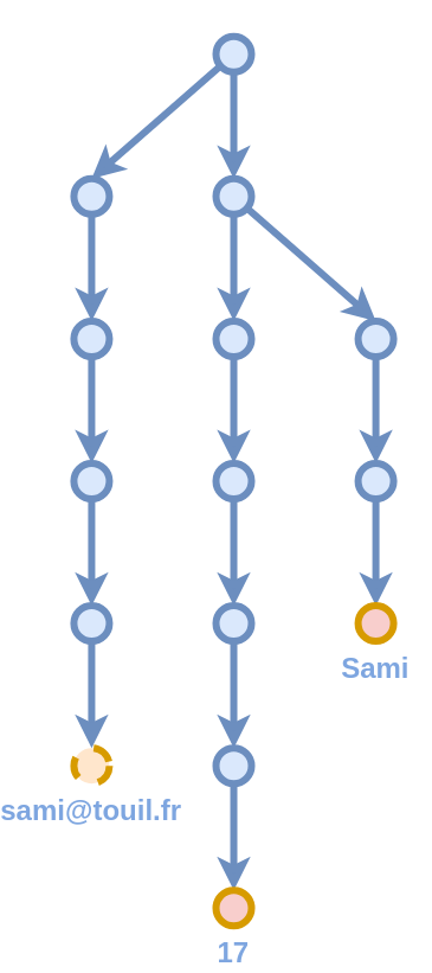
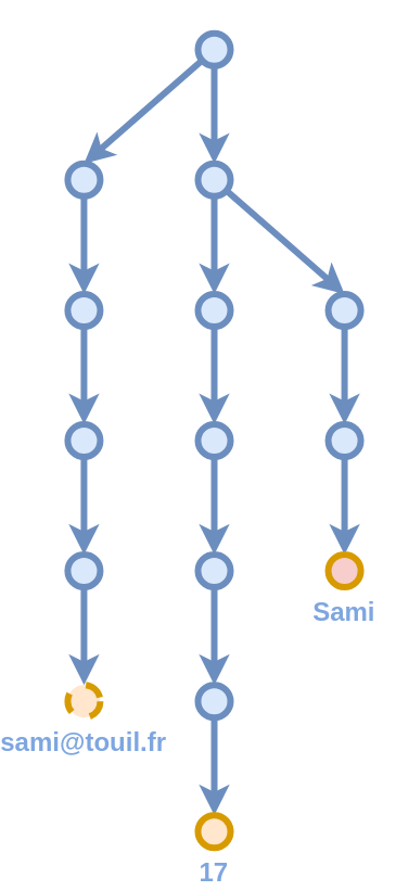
  <mxCell id="0" />
  <mxCell id="1" parent="0" />
  <mxCell id="2" value="U" style="edgeStyle=orthogonalEdgeStyle;rounded=0;orthogonalLoop=1;jettySize=auto;html=1;fillColor=#dae8fc;strokeColor=#6c8ebf;spacing=2;fontStyle=1;fontColor=#FFFFFF;fontSize=16;strokeWidth=4;labelBackgroundColor=none;align=center;spacingLeft=32;" edge="1" parent="1" source="4" target="9"><mxGeometry relative="1" as="geometry" /></mxCell>
  <mxCell id="3" value="A" style="rounded=0;orthogonalLoop=1;jettySize=auto;html=1;strokeColor=#6c8ebf;fillColor=#dae8fc;fontSize=16;fontColor=#FFFFFF;entryX=0.5;entryY=0;entryDx=0;entryDy=0;strokeWidth=4;fontStyle=1;labelBackgroundColor=none;align=center;spacingLeft=32;" edge="1" parent="1" source="4" target="27"><mxGeometry relative="1" as="geometry" /></mxCell>
  <mxCell id="4" value="" style="ellipse;whiteSpace=wrap;html=1;aspect=fixed;fillColor=#dae8fc;strokeColor=#6c8ebf;spacing=2;fontStyle=1;fontSize=16;strokeWidth=4;fontColor=#FFFFFF;labelBackgroundColor=none;align=left;verticalAlign=bottom;" vertex="1" parent="1"><mxGeometry x="100" y="100" width="20" height="20" as="geometry" /></mxCell>
  <mxCell id="5" value="N" style="edgeStyle=orthogonalEdgeStyle;rounded=0;orthogonalLoop=1;jettySize=auto;html=1;fillColor=#dae8fc;strokeColor=#6c8ebf;spacing=2;fontStyle=1;fontColor=#FFFFFF;fontSize=16;strokeWidth=4;labelBackgroundColor=none;align=center;spacingLeft=32;" edge="1" parent="1" source="7" target="4"><mxGeometry relative="1" as="geometry" /></mxCell>
  <mxCell id="6" value="E" style="rounded=0;orthogonalLoop=1;jettySize=auto;html=1;fontSize=16;fontColor=#FFFFFF;entryX=0.5;entryY=0;entryDx=0;entryDy=0;fillColor=#dae8fc;strokeColor=#6c8ebf;fontStyle=1;strokeWidth=4;labelBackgroundColor=none;align=center;spacingLeft=32;" edge="1" parent="1" source="7" target="18"><mxGeometry relative="1" as="geometry" /></mxCell>
  <mxCell id="7" value="" style="ellipse;whiteSpace=wrap;html=1;aspect=fixed;fillColor=#dae8fc;strokeColor=#6c8ebf;spacing=2;fontStyle=1;fontSize=16;strokeWidth=4;fontColor=#FFFFFF;labelBackgroundColor=none;align=left;verticalAlign=bottom;" vertex="1" parent="1"><mxGeometry x="100" y="20" width="20" height="20" as="geometry" /></mxCell>
  <mxCell id="8" value="M" style="edgeStyle=orthogonalEdgeStyle;rounded=0;orthogonalLoop=1;jettySize=auto;html=1;fillColor=#dae8fc;strokeColor=#6c8ebf;spacing=2;fontStyle=1;fontColor=#FFFFFF;fontSize=16;strokeWidth=4;labelBackgroundColor=none;align=center;spacingLeft=32;" edge="1" parent="1" source="9" target="11"><mxGeometry relative="1" as="geometry" /></mxCell>
  <mxCell id="9" value="" style="ellipse;whiteSpace=wrap;html=1;aspect=fixed;fillColor=#dae8fc;strokeColor=#6c8ebf;spacing=2;fontStyle=1;fontSize=16;strokeWidth=4;fontColor=#FFFFFF;labelBackgroundColor=none;align=left;verticalAlign=bottom;" vertex="1" parent="1"><mxGeometry x="100" y="180" width="20" height="20" as="geometry" /></mxCell>
  <mxCell id="10" value="B" style="edgeStyle=orthogonalEdgeStyle;rounded=0;orthogonalLoop=1;jettySize=auto;html=1;fillColor=#dae8fc;strokeColor=#6c8ebf;spacing=2;fontStyle=1;fontColor=#FFFFFF;fontSize=16;strokeWidth=4;labelBackgroundColor=none;align=center;spacingLeft=32;" edge="1" parent="1" source="11" target="13"><mxGeometry relative="1" as="geometry" /></mxCell>
  <mxCell id="11" value="" style="ellipse;whiteSpace=wrap;html=1;aspect=fixed;fillColor=#dae8fc;strokeColor=#6c8ebf;spacing=2;fontStyle=1;fontSize=16;strokeWidth=4;fontColor=#FFFFFF;labelBackgroundColor=none;align=left;verticalAlign=bottom;" vertex="1" parent="1"><mxGeometry x="100" y="260" width="20" height="20" as="geometry" /></mxCell>
  <mxCell id="12" value="E" style="edgeStyle=orthogonalEdgeStyle;rounded=0;orthogonalLoop=1;jettySize=auto;html=1;fillColor=#dae8fc;strokeColor=#6c8ebf;spacing=2;fontStyle=1;fontColor=#FFFFFF;fontSize=16;strokeWidth=4;labelBackgroundColor=none;align=center;spacingLeft=32;" edge="1" parent="1" source="13" target="15"><mxGeometry relative="1" as="geometry" /></mxCell>
  <mxCell id="13" value="" style="ellipse;whiteSpace=wrap;html=1;aspect=fixed;fillColor=#dae8fc;strokeColor=#6c8ebf;spacing=2;fontStyle=1;fontSize=16;strokeWidth=4;fontColor=#FFFFFF;labelBackgroundColor=none;align=left;verticalAlign=bottom;" vertex="1" parent="1"><mxGeometry x="100" y="340" width="20" height="20" as="geometry" /></mxCell>
  <mxCell id="14" value="R" style="edgeStyle=orthogonalEdgeStyle;rounded=0;orthogonalLoop=1;jettySize=auto;html=1;fillColor=#dae8fc;strokeColor=#6c8ebf;spacing=2;fontStyle=1;fontColor=#FFFFFF;fontSize=16;strokeWidth=4;labelBackgroundColor=none;align=center;spacingLeft=32;" edge="1" parent="1" source="15" target="16"><mxGeometry relative="1" as="geometry" /></mxCell>
  <mxCell id="15" value="" style="ellipse;whiteSpace=wrap;html=1;aspect=fixed;fillColor=#dae8fc;strokeColor=#6c8ebf;spacing=2;fontStyle=1;fontSize=16;strokeWidth=4;fontColor=#FFFFFF;labelBackgroundColor=none;align=left;verticalAlign=bottom;" vertex="1" parent="1"><mxGeometry x="100" y="420" width="20" height="20" as="geometry" /></mxCell>
- <mxCell id="16" value="&lt;div&gt;&lt;br&gt;&lt;/div&gt;&lt;div&gt;17&lt;/div&gt;" style="ellipse;whiteSpace=wrap;html=1;aspect=fixed;fillColor=#f8cecc;strokeColor=#d79b00;spacing=2;fontStyle=1;fontSize=16;strokeWidth=4;labelBackgroundColor=none;verticalAlign=top;fontColor=#7EA6E0;" vertex="1" parent="1"><mxGeometry x="100" y="500" width="20" height="20" as="geometry" /></mxCell>
+ <mxCell id="16" value="&lt;div&gt;&lt;br&gt;&lt;/div&gt;&lt;div&gt;17&lt;/div&gt;" style="ellipse;whiteSpace=wrap;html=1;aspect=fixed;fillColor=#ffe6cc;strokeColor=#d79b00;spacing=2;fontStyle=1;fontSize=16;strokeWidth=4;labelBackgroundColor=none;verticalAlign=top;fontColor=#7EA6E0;" vertex="1" parent="1"><mxGeometry x="100" y="500" width="20" height="20" as="geometry" /></mxCell>
  <mxCell id="17" value="M" style="edgeStyle=none;rounded=0;orthogonalLoop=1;jettySize=auto;html=1;fontSize=16;fontColor=#FFFFFF;fillColor=#dae8fc;strokeColor=#6c8ebf;fontStyle=1;strokeWidth=4;labelBackgroundColor=none;align=center;spacingLeft=32;" edge="1" parent="1" source="18" target="20"><mxGeometry relative="1" as="geometry" /></mxCell>
  <mxCell id="18" value="" style="ellipse;whiteSpace=wrap;html=1;aspect=fixed;fillColor=#dae8fc;strokeColor=#6c8ebf;spacing=2;fontStyle=1;fontSize=16;strokeWidth=4;fontColor=#FFFFFF;labelBackgroundColor=none;align=left;verticalAlign=bottom;" vertex="1" parent="1"><mxGeometry x="20" y="100" width="20" height="20" as="geometry" /></mxCell>
  <mxCell id="19" value="A" style="edgeStyle=none;rounded=0;orthogonalLoop=1;jettySize=auto;html=1;fontSize=16;fontColor=#FFFFFF;fillColor=#dae8fc;strokeColor=#6c8ebf;fontStyle=1;strokeWidth=4;labelBackgroundColor=none;align=center;spacingLeft=32;" edge="1" parent="1" source="20" target="22"><mxGeometry relative="1" as="geometry" /></mxCell>
  <mxCell id="20" value="" style="ellipse;whiteSpace=wrap;html=1;aspect=fixed;fillColor=#dae8fc;strokeColor=#6c8ebf;spacing=2;fontStyle=1;fontSize=16;strokeWidth=4;fontColor=#FFFFFF;labelBackgroundColor=none;align=left;verticalAlign=bottom;" vertex="1" parent="1"><mxGeometry x="20" y="180" width="20" height="20" as="geometry" /></mxCell>
  <mxCell id="21" value="I" style="edgeStyle=none;rounded=0;orthogonalLoop=1;jettySize=auto;html=1;fontSize=16;fontColor=#FFFFFF;fillColor=#dae8fc;strokeColor=#6c8ebf;fontStyle=1;strokeWidth=4;labelBackgroundColor=none;align=center;spacingLeft=32;" edge="1" parent="1" source="22" target="24"><mxGeometry relative="1" as="geometry" /></mxCell>
  <mxCell id="22" value="" style="ellipse;whiteSpace=wrap;html=1;aspect=fixed;fillColor=#dae8fc;strokeColor=#6c8ebf;spacing=2;fontStyle=1;fontSize=16;strokeWidth=4;fontColor=#FFFFFF;labelBackgroundColor=none;align=left;verticalAlign=bottom;" vertex="1" parent="1"><mxGeometry x="20" y="260" width="20" height="20" as="geometry" /></mxCell>
  <mxCell id="23" value="L" style="edgeStyle=none;rounded=0;orthogonalLoop=1;jettySize=auto;html=1;fontSize=16;fontColor=#FFFFFF;fillColor=#dae8fc;strokeColor=#6c8ebf;fontStyle=1;strokeWidth=4;labelBackgroundColor=none;align=center;spacingLeft=32;" edge="1" parent="1" source="24" target="25"><mxGeometry relative="1" as="geometry" /></mxCell>
  <mxCell id="24" value="" style="ellipse;whiteSpace=wrap;html=1;aspect=fixed;fillColor=#dae8fc;strokeColor=#6c8ebf;spacing=2;fontStyle=1;fontSize=16;strokeWidth=4;fontColor=#FFFFFF;labelBackgroundColor=none;align=left;verticalAlign=bottom;" vertex="1" parent="1"><mxGeometry x="20" y="340" width="20" height="20" as="geometry" /></mxCell>
  <mxCell id="25" value="&lt;div&gt;&lt;br&gt;&lt;/div&gt;&lt;div&gt;sami@touil.fr&lt;br&gt;&lt;/div&gt;" style="ellipse;whiteSpace=wrap;html=1;aspect=fixed;fillColor=#ffe6cc;strokeColor=#d79b00;spacing=2;fontStyle=1;fontSize=16;strokeWidth=4;labelBackgroundColor=none;verticalAlign=top;fontColor=#7EA6E0;dashed=1;" vertex="1" parent="1"><mxGeometry x="20" y="420" width="20" height="20" as="geometry" /></mxCell>
  <mxCell id="26" value="M" style="edgeStyle=none;rounded=0;orthogonalLoop=1;jettySize=auto;html=1;strokeColor=#6c8ebf;strokeWidth=4;fillColor=#dae8fc;fontSize=16;fontColor=#FFFFFF;fontStyle=1;labelBackgroundColor=none;align=center;spacingLeft=32;" edge="1" parent="1" source="27" target="29"><mxGeometry relative="1" as="geometry" /></mxCell>
  <mxCell id="27" value="" style="ellipse;whiteSpace=wrap;html=1;aspect=fixed;fillColor=#dae8fc;strokeColor=#6c8ebf;spacing=2;fontStyle=1;fontSize=16;strokeWidth=4;fontColor=#FFFFFF;labelBackgroundColor=none;align=left;verticalAlign=bottom;" vertex="1" parent="1"><mxGeometry x="180" y="180" width="20" height="20" as="geometry" /></mxCell>
  <mxCell id="28" value="E" style="edgeStyle=none;rounded=0;orthogonalLoop=1;jettySize=auto;html=1;strokeColor=#6c8ebf;strokeWidth=4;fillColor=#dae8fc;fontSize=16;fontColor=#FFFFFF;fontStyle=1;labelBackgroundColor=none;align=center;spacingLeft=32;" edge="1" parent="1" source="29" target="30"><mxGeometry relative="1" as="geometry" /></mxCell>
  <mxCell id="29" value="" style="ellipse;whiteSpace=wrap;html=1;aspect=fixed;fillColor=#dae8fc;strokeColor=#6c8ebf;spacing=2;fontStyle=1;fontSize=16;strokeWidth=4;fontColor=#FFFFFF;labelBackgroundColor=none;align=left;verticalAlign=bottom;" vertex="1" parent="1"><mxGeometry x="180" y="260" width="20" height="20" as="geometry" /></mxCell>
  <mxCell id="30" value="&lt;div&gt;&lt;br&gt;&lt;/div&gt;&lt;div&gt;Sami&lt;/div&gt;" style="ellipse;whiteSpace=wrap;html=1;aspect=fixed;fillColor=#f8cecc;strokeColor=#d79b00;spacing=2;fontStyle=1;fontSize=16;strokeWidth=4;labelBackgroundColor=none;verticalAlign=top;fontColor=#7EA6E0;" vertex="1" parent="1"><mxGeometry x="180" y="340" width="20" height="20" as="geometry" /></mxCell>
